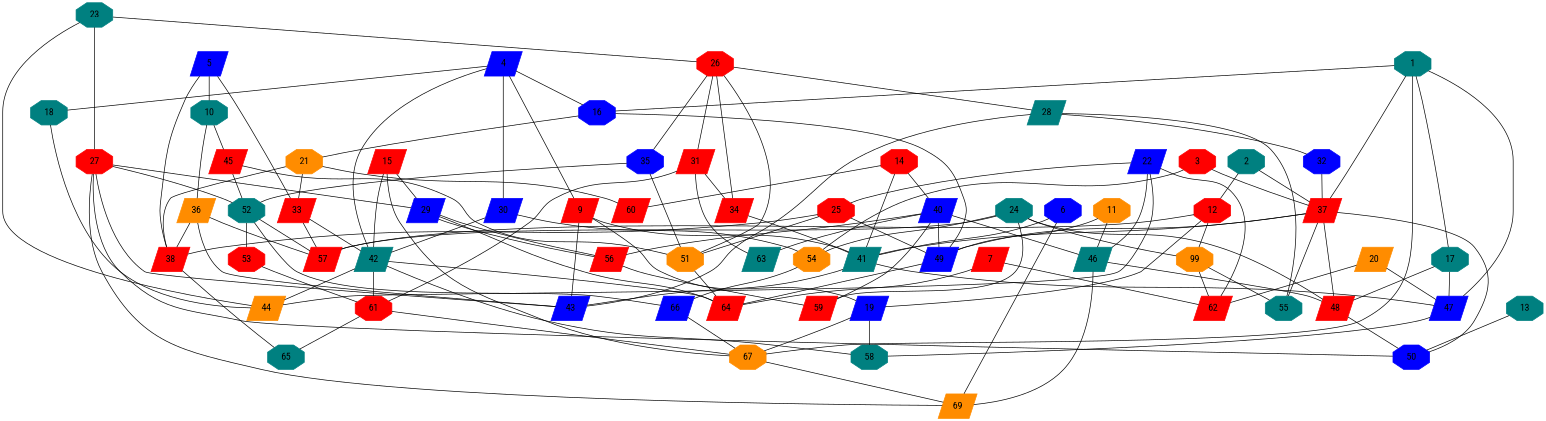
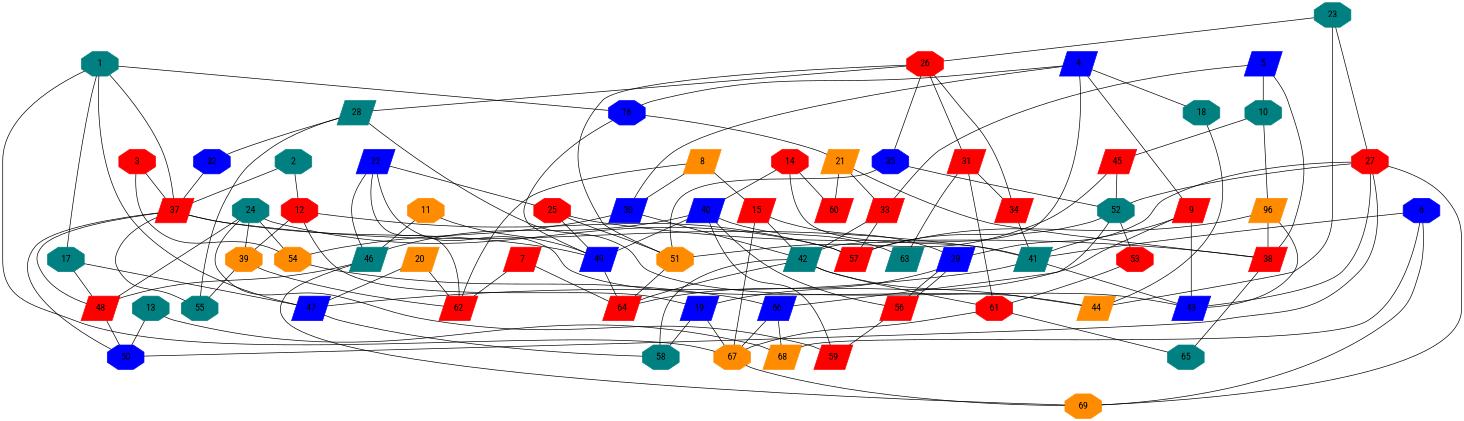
  graph {
    fontname="Roboto Condensed"
    node [color=red fontname="Roboto Condensed" shape=parallelogram style=filled]
    edge [fontname="Roboto Condensed"]
    1 [color=teal shape=octagon]
    16 [color=blue shape=octagon]
    17 [color=teal shape=octagon]
    37
    47 [color=blue]
    67 [color=darkorange shape=octagon]
    49 [color=blue]
-   21 [color=darkorange shape=octagon]
+   21 [color=darkorange]
    48
    41 [color=teal]
    50 [color=blue shape=octagon]
    55 [color=teal shape=octagon]
    58 [color=teal shape=octagon]
-   69 [color=darkorange]
+   69 [color=darkorange shape=octagon]
    2 [color=teal shape=octagon]
    12 [shape=octagon]
    19 [color=blue]
-   39 [color=darkorange shape=octagon label=99]
+   39 [color=darkorange shape=octagon]
    57
    3 [shape=octagon]
    54 [color=darkorange shape=octagon]
    66 [color=blue]
    4 [color=blue]
    9
    18 [color=teal shape=octagon]
    30 [color=blue]
    42 [color=teal]
    43 [color=blue]
    44 [color=darkorange]
    64
    61 [shape=octagon]
    5 [color=blue]
    10 [color=teal shape=octagon]
    33
    38
-   36 [color=darkorange]
+   36 [color=darkorange label=96]
    45
    65 [color=teal shape=octagon]
    6 [color=blue shape=octagon]
+   68 [color=darkorange]
    7
    62
+   8 [color=darkorange]
    15
    29 [color=blue]
    51 [color=darkorange shape=octagon]
    52 [color=teal shape=octagon]
    11 [color=darkorange shape=octagon]
    46 [color=teal]
    13 [color=teal shape=octagon]
    14 [shape=octagon]
    40 [color=blue]
    60
    59
    56
    63 [color=teal]
    20 [color=darkorange]
    22 [color=blue]
    25 [shape=octagon]
    23 [color=teal shape=octagon]
    26 [shape=octagon]
    27 [shape=octagon]
    28 [color=teal]
    31
    34
    35 [color=blue shape=octagon]
    24 [color=teal shape=octagon]
    32 [color=blue shape=octagon]
    53 [shape=octagon]
    1 -- 16
    1 -- 17
    1 -- 37
    1 -- 47
    1 -- 67
    16 -- 49
    16 -- 21
    17 -- 47
    17 -- 48
    37 -- 49
    37 -- 48
    37 -- 41
    37 -- 50
    37 -- 55
    47 -- 58
    67 -- 69
    49 -- 64
    21 -- 33
    21 -- 38
    21 -- 60
    48 -- 50
    41 -- 47
    41 -- 43
    2 -- 37
    2 -- 12
    12 -- 19
    12 -- 39
    12 -- 57
    19 -- 67
    19 -- 58
    39 -- 55
    39 -- 62
    3 -- 37
    3 -- 54
    54 -- 66
    66 -- 67
+   66 -- 68
    4 -- 16
    4 -- 9
    4 -- 18
    4 -- 30
    4 -- 42
    9 -- 41
    9 -- 19
    9 -- 43
    18 -- 44
    30 -- 54
    30 -- 42
    42 -- 58
    42 -- 44
    42 -- 64
    42 -- 61
    61 -- 67
    61 -- 65
    5 -- 10
    5 -- 33
    5 -- 38
    10 -- 36
    10 -- 45
    33 -- 57
    33 -- 42
    38 -- 65
    36 -- 57
    36 -- 43
    36 -- 38
    45 -- 51
    45 -- 52
    6 -- 41
    6 -- 69
+   6 -- 68
    7 -- 64
    7 -- 62
+   8 -- 30
+   8 -- 62
+   8 -- 15
    15 -- 67
    15 -- 42
    15 -- 29
    29 -- 64
    29 -- 56
    29 -- 56
    51 -- 64
    52 -- 57
    52 -- 66
    52 -- 53
    11 -- 49
    11 -- 46
    46 -- 48
    46 -- 69
    13 -- 50
+   13 -- 68
    14 -- 41
    14 -- 40
    14 -- 60
    40 -- 49
    40 -- 46
    40 -- 59
    40 -- 56
    40 -- 63
    56 -- 59
    20 -- 47
    20 -- 62
    22 -- 44
    22 -- 62
    22 -- 46
    22 -- 25
    25 -- 49
    25 -- 38
    25 -- 51
    23 -- 44
    23 -- 26
    23 -- 27
    26 -- 51
    26 -- 28
    26 -- 31
    26 -- 34
    26 -- 35
    27 -- 50
    27 -- 69
    27 -- 43
    27 -- 29
    27 -- 52
    28 -- 55
    28 -- 43
    28 -- 32
    31 -- 61
    31 -- 63
    31 -- 34
    34 -- 41
    35 -- 51
    35 -- 52
    24 -- 48
    24 -- 39
    24 -- 57
    24 -- 54
    24 -- 59
    32 -- 37
    53 -- 61
  }
